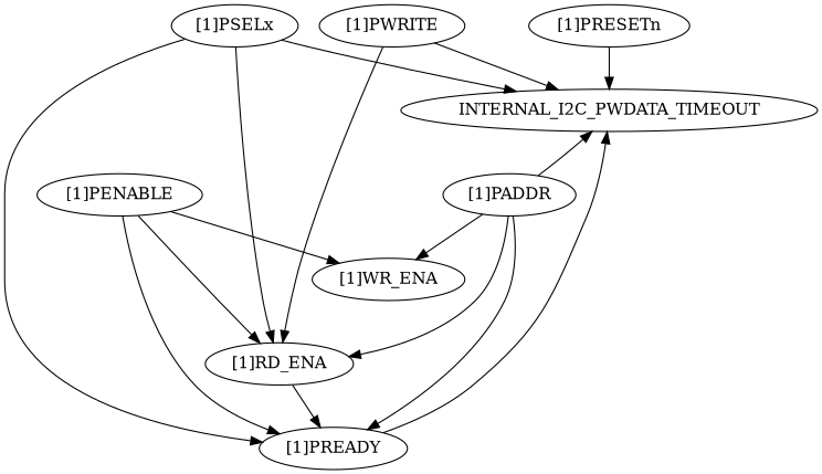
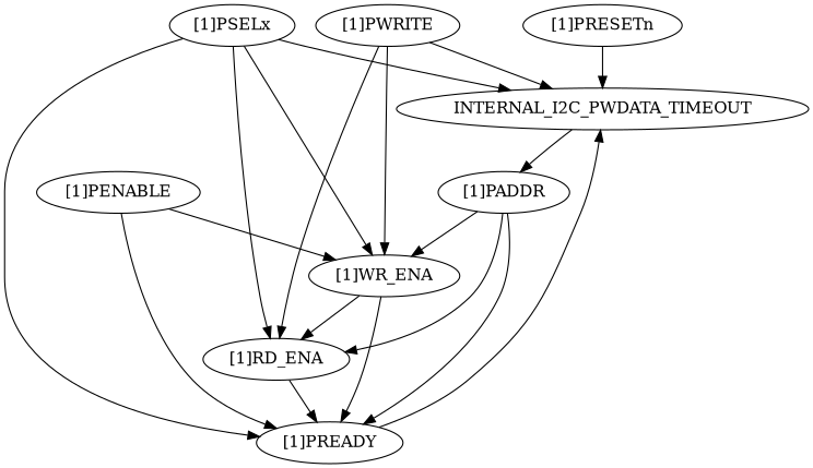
  strict digraph {
    node [complexity=20 importance=0.311797720853 rank=0.0155898860426]
    n1 [complexity=0 importance=0.0741805222067 label=INTERNAL_I2C_PWDATA_TIMEOUT rank=0.0]
    "[1]PSELx"
    "[1]RD_ENA" [complexity=15 importance=0.278981539806 rank=0.0185987693204]
    "[1]PREADY" [complexity=8 importance=0.234660115902 rank=0.0293325144877]
    "[1]WR_ENA" [complexity=15 importance=0.278981539806 rank=0.0185987693204]
    "[1]PWRITE"
    "[1]PENABLE"
    "[1]PRESETn" [complexity=1 importance=0.18117722546 rank=0.18117722546]
    "[1]PADDR"
    "[1]PSELx" -> n1
    "[1]PSELx" -> "[1]RD_ENA"
    "[1]PSELx" -> "[1]PREADY"
+   "[1]PSELx" -> "[1]WR_ENA"
    "[1]RD_ENA" -> "[1]PREADY"
    "[1]PREADY" -> n1
+   "[1]WR_ENA" -> "[1]PREADY"
    "[1]PWRITE" -> n1
    "[1]PWRITE" -> "[1]RD_ENA"
-   "[1]PENABLE" -> "[1]RD_ENA"
+   "[1]PWRITE" -> "[1]WR_ENA"
+   "[1]WR_ENA" -> "[1]RD_ENA"
    "[1]PENABLE" -> "[1]PREADY"
    "[1]PENABLE" -> "[1]WR_ENA"
    "[1]PRESETn" -> n1
-   "[1]PADDR" -> n1
+   n1 -> "[1]PADDR"
    "[1]PADDR" -> "[1]RD_ENA"
    "[1]PADDR" -> "[1]PREADY"
    "[1]PADDR" -> "[1]WR_ENA"
  }
